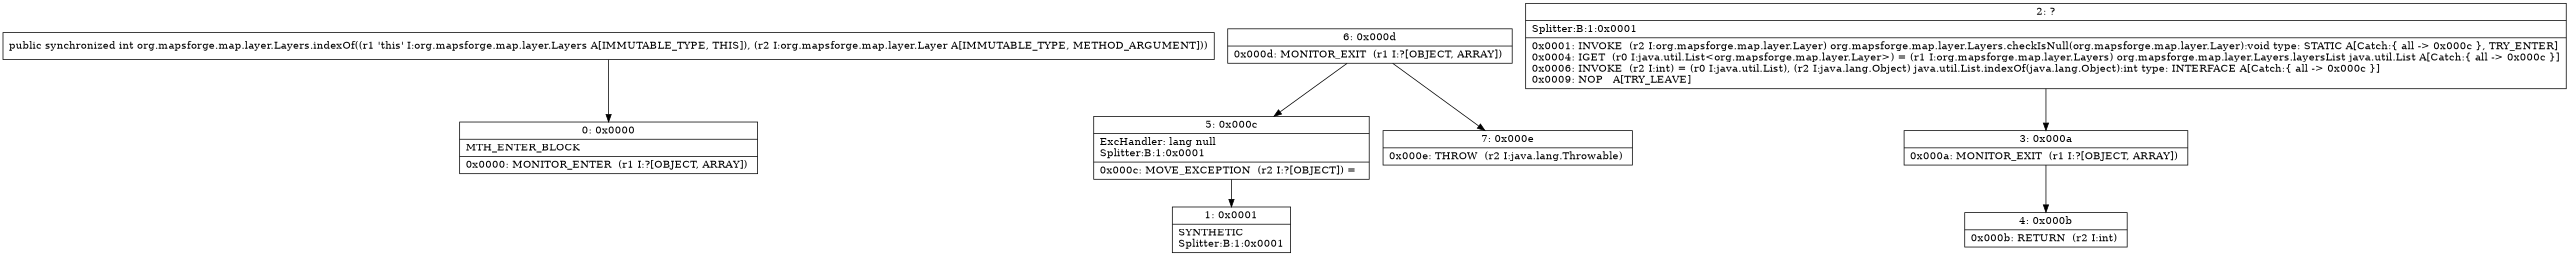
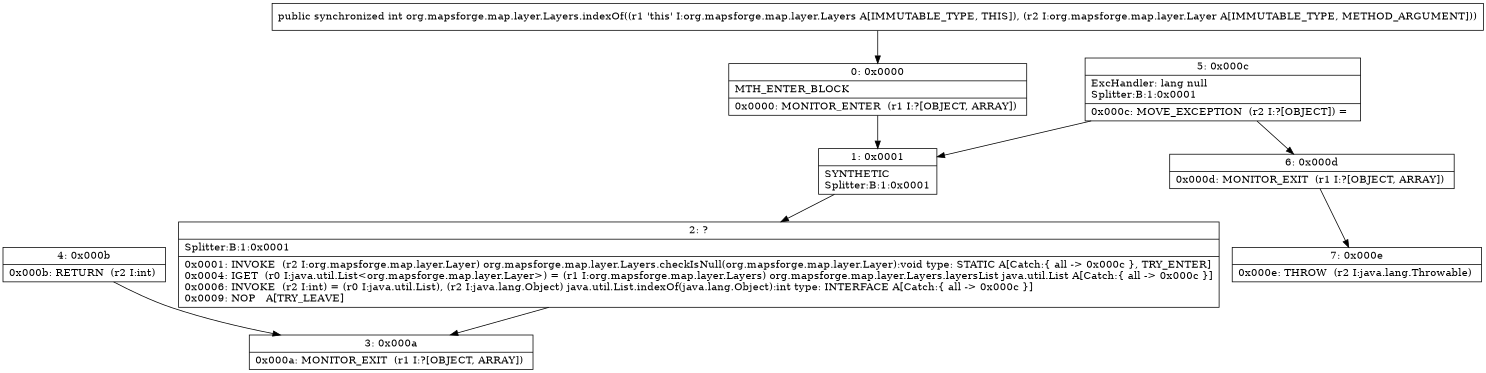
  digraph {
    node [shape=record]
    n1 [label="{0\:\ 0x0000|MTH_ENTER_BLOCK\l|0x0000: MONITOR_ENTER  (r1 I:?[OBJECT, ARRAY]) \l}"]
    n2 [label="{1\:\ 0x0001|SYNTHETIC\lSplitter:B:1:0x0001\l}"]
    n3 [label="{2\:\ ?|Splitter:B:1:0x0001\l|0x0001: INVOKE  (r2 I:org.mapsforge.map.layer.Layer) org.mapsforge.map.layer.Layers.checkIsNull(org.mapsforge.map.layer.Layer):void type: STATIC A[Catch:\{ all \-\> 0x000c \}, TRY_ENTER]\l0x0004: IGET  (r0 I:java.util.List\<org.mapsforge.map.layer.Layer\>) = (r1 I:org.mapsforge.map.layer.Layers) org.mapsforge.map.layer.Layers.layersList java.util.List A[Catch:\{ all \-\> 0x000c \}]\l0x0006: INVOKE  (r2 I:int) = (r0 I:java.util.List), (r2 I:java.lang.Object) java.util.List.indexOf(java.lang.Object):int type: INTERFACE A[Catch:\{ all \-\> 0x000c \}]\l0x0009: NOP   A[TRY_LEAVE]\l}"]
    n4 [label="{3\:\ 0x000a|0x000a: MONITOR_EXIT  (r1 I:?[OBJECT, ARRAY]) \l}"]
    n5 [label="{5\:\ 0x000c|ExcHandler: lang null\lSplitter:B:1:0x0001\l|0x000c: MOVE_EXCEPTION  (r2 I:?[OBJECT]) =  \l}"]
    n6 [label="{6\:\ 0x000d|0x000d: MONITOR_EXIT  (r1 I:?[OBJECT, ARRAY]) \l}"]
    n7 [label="{4\:\ 0x000b|0x000b: RETURN  (r2 I:int) \l}"]
    n8 [label="{7\:\ 0x000e|0x000e: THROW  (r2 I:java.lang.Throwable) \l}"]
    n9 [label="{public synchronized int org.mapsforge.map.layer.Layers.indexOf((r1 'this' I:org.mapsforge.map.layer.Layers A[IMMUTABLE_TYPE, THIS]), (r2 I:org.mapsforge.map.layer.Layer A[IMMUTABLE_TYPE, METHOD_ARGUMENT])) }"]
+   n1 -> n2
+   n2 -> n3
    n3 -> n4
-   n4 -> n7
+   n7 -> n4
    n5 -> n2
-   n6 -> n5
+   n5 -> n6
    n6 -> n8
    n9 -> n1
  }
